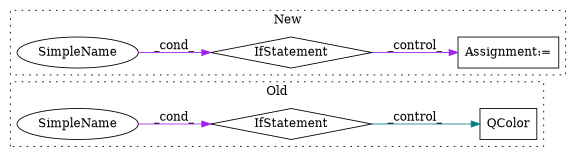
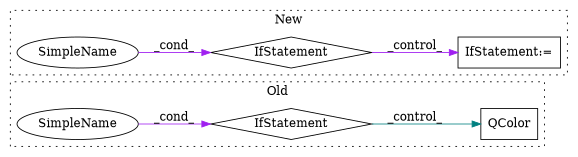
  digraph {
    rankdir=LR
    node [a=25 shape=box]
    edge [color=purple]
    n1 [a=32 l="7,1" label=QColor s="14250,14282"]
    n2 [l=26 label=IfStatement s=14387 shape=diamond]
    n3 [a=42 l=5 label=SimpleName s=14408 shape=ellipse]
    n4 [l="4,2" label=IfStatement s="14111,14143" shape=diamond]
-   n5 [a=7 l=1 label="Assignment:=" s=14278]
+   n5 [a=7 l=1 label="IfStatement:=" s=14278]
    n6 [a=42 label=SimpleName shape=ellipse]
    subgraph cluster_1 {
      label=Old
      style=dotted
      n1
      n2
      n3
    }
    subgraph cluster_2 {
      label=New
      style=dotted
      n4
      n5
      n6
    }
    n2 -> n1 [label=_control_ color=teal]
    n3 -> n2 [label=_cond_]
    n4 -> n5 [label=_control_]
    n6 -> n4 [label=_cond_]
  }
